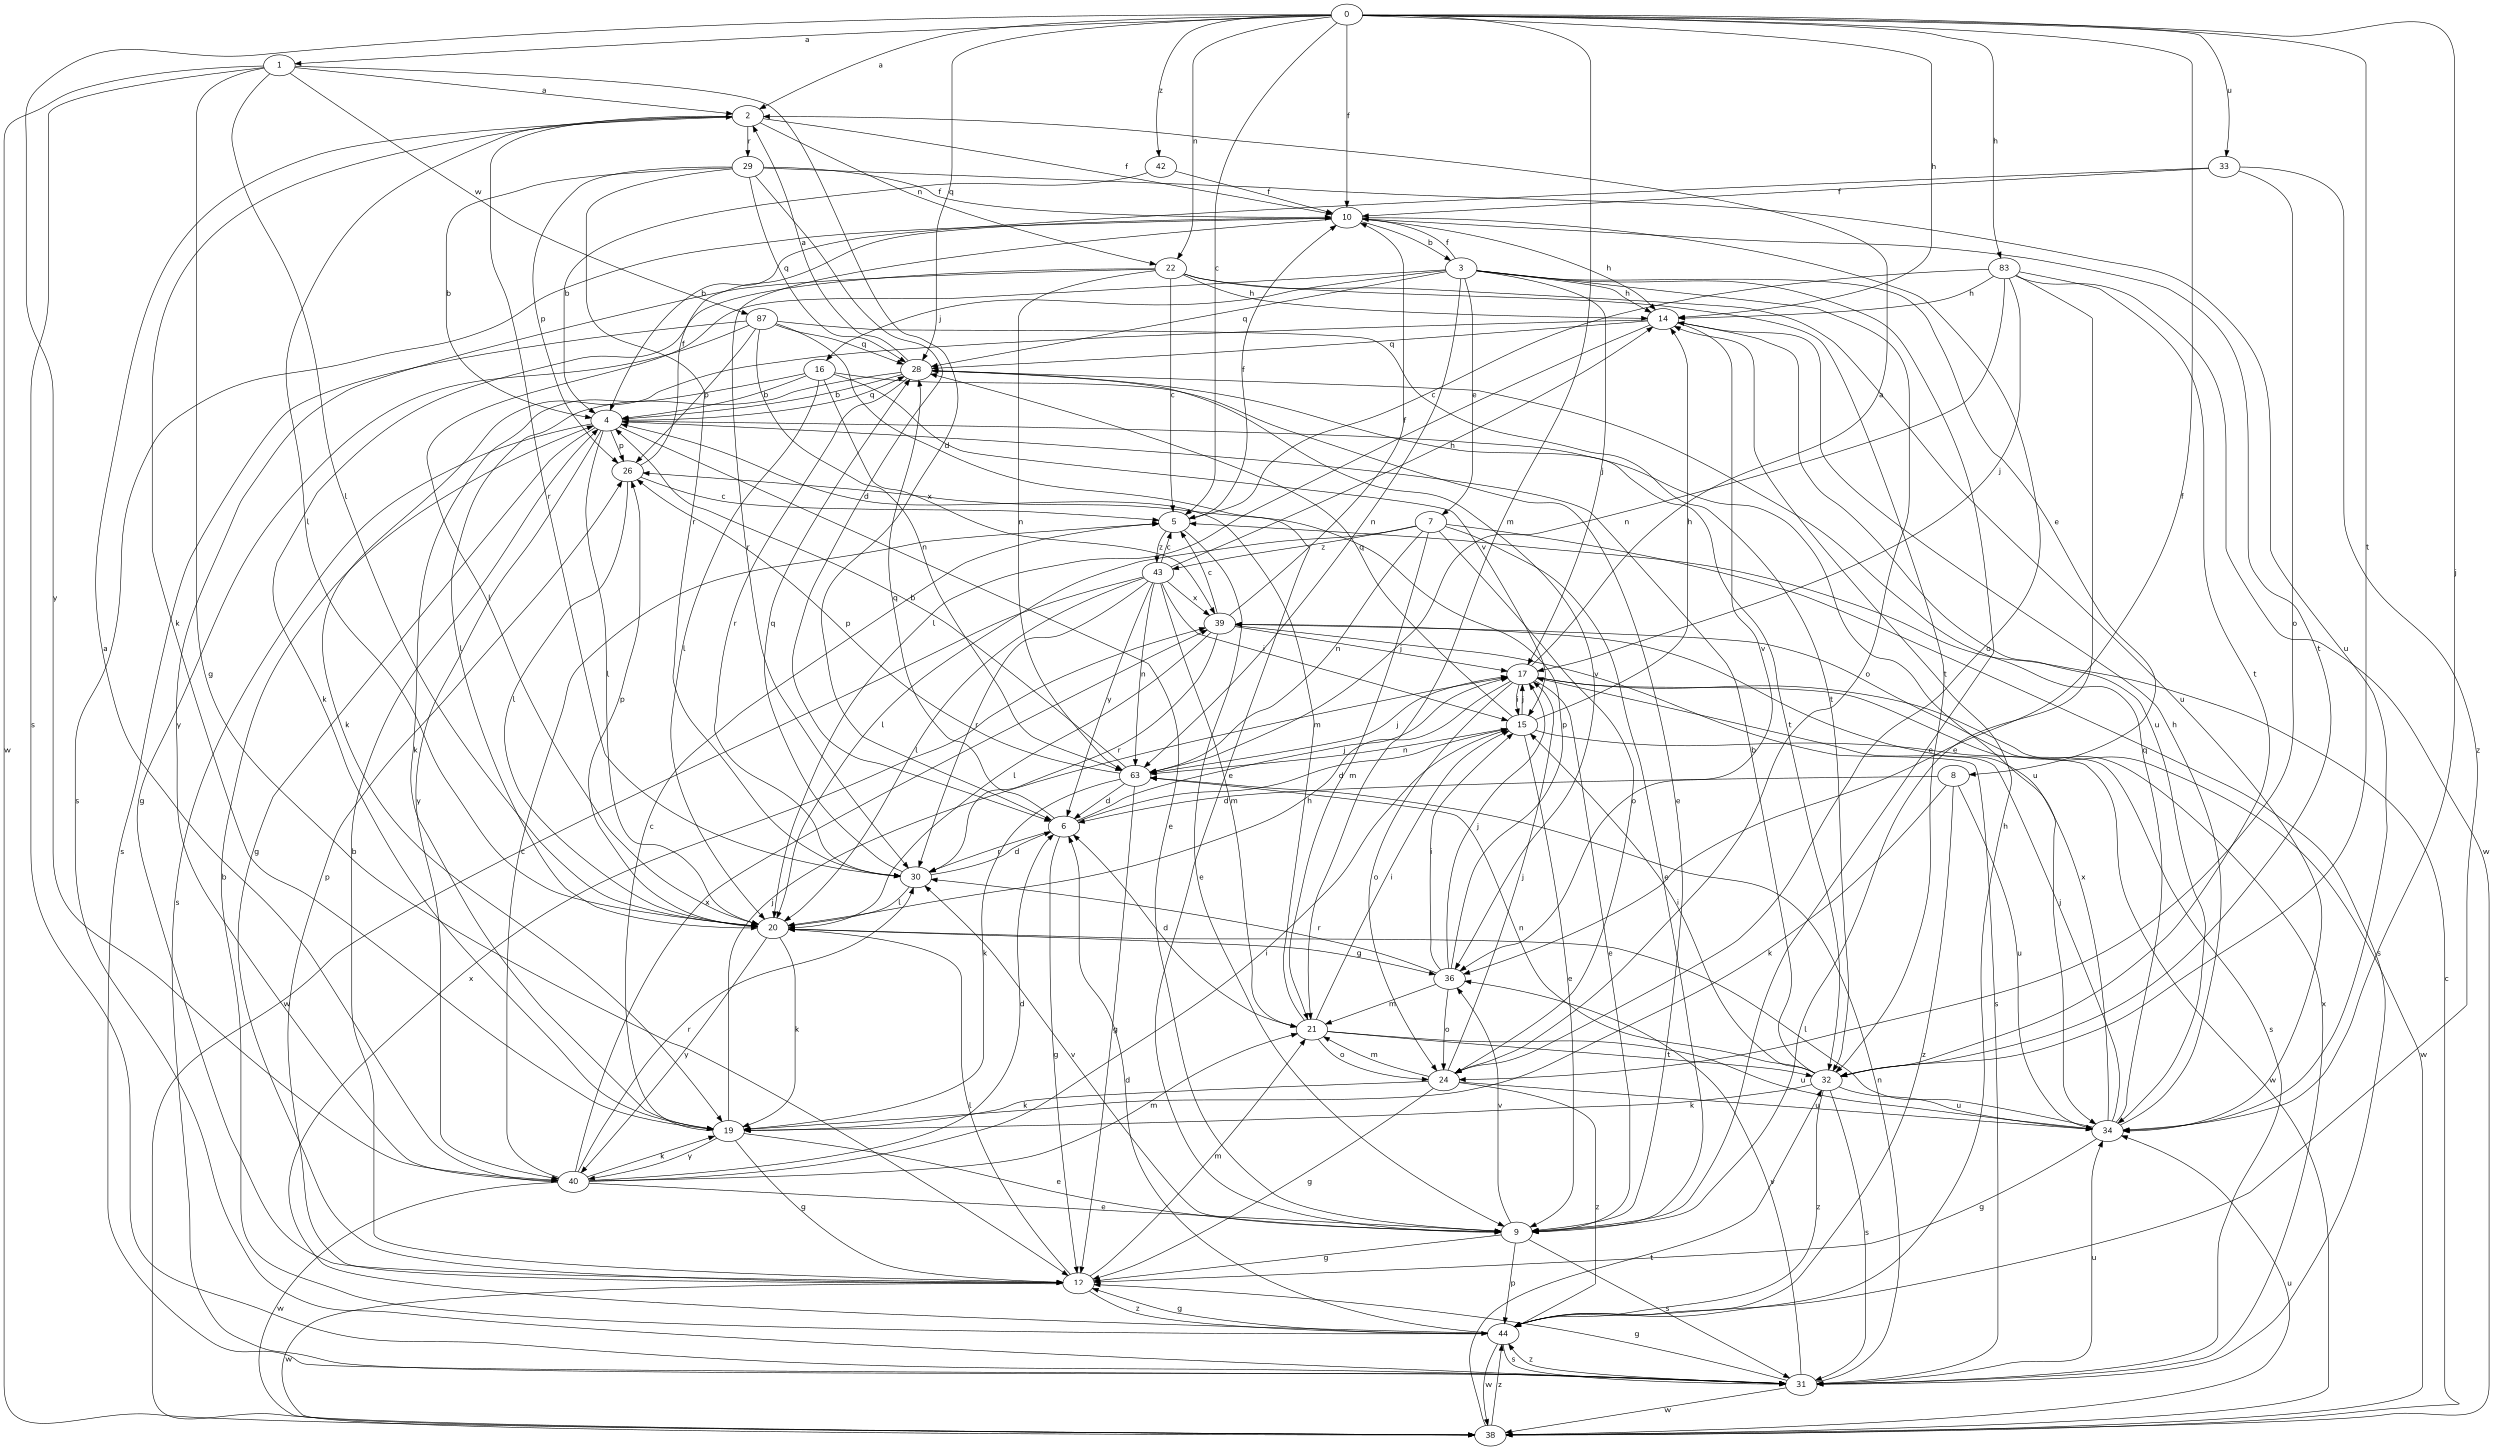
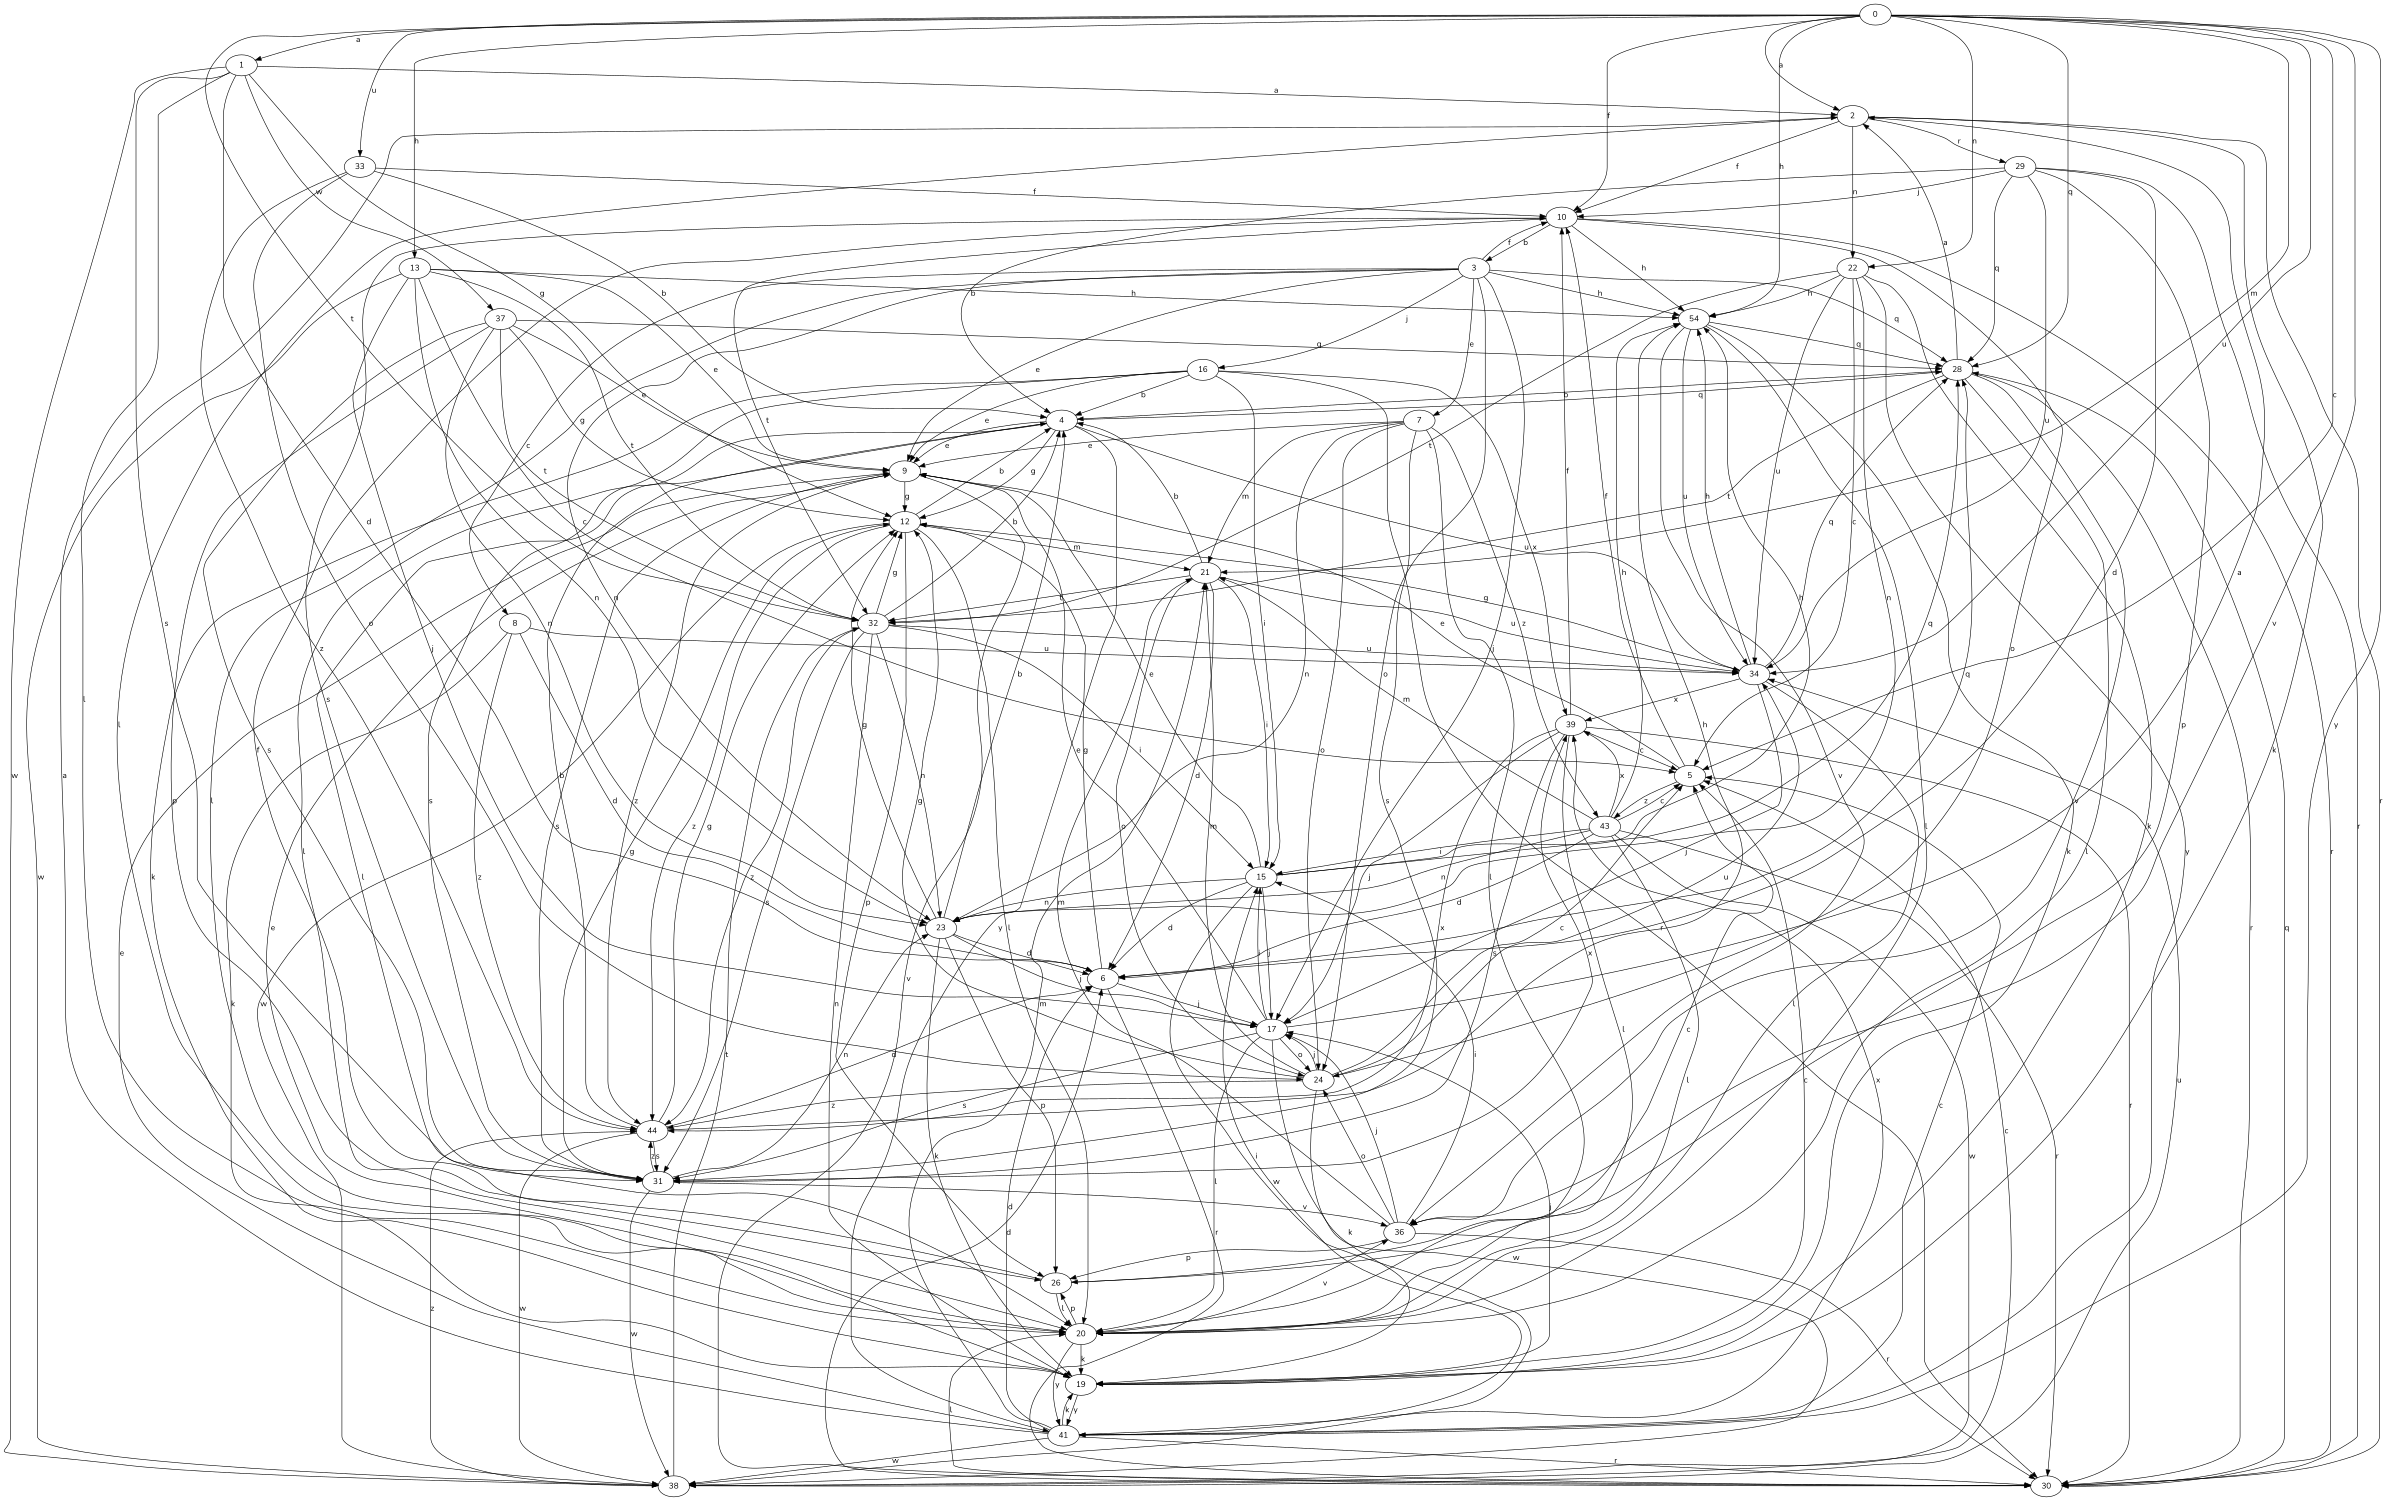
  strict digraph {
    fontname=Nunito
    node [fontname=Nunito]
    edge [fontname=Nunito]
    0
    1
    2
    5
    10
-   13 [label=83]
-   14
+   13
+   14 [label=54]
    21
    22
    28
    32
    33
    34
    36
-   41 [label=40]
-   42
+   41
    6
    12
    20
    31
-   37 [label=87]
+   37
    38
    19
    29
    30
    9
    43
    3
    24
    17
-   23 [label=63]
+   23
    4
    15
    44
    39
    26
    16
    7
    8
    0 -> 1 [label=a]
    0 -> 2 [label=a]
    0 -> 5 [label=c]
    0 -> 10 [label=f]
    0 -> 13 [label=h]
    0 -> 14 [label=h]
    0 -> 21 [label=m]
    0 -> 22 [label=n]
    0 -> 28 [label=q]
    0 -> 32 [label=t]
    0 -> 33 [label=u]
-   0 -> 34 [label=j]
-   0 -> 36 [label=f]
+   0 -> 34 [label=u]
+   0 -> 36 [label=v]
    0 -> 41 [label=y]
-   0 -> 42 [label=z]
    1 -> 2 [label=a]
    1 -> 6 [label=d]
    1 -> 12 [label=g]
    1 -> 20 [label=l]
    1 -> 31 [label=s]
    1 -> 37 [label=w]
    1 -> 38 [label=w]
    2 -> 10 [label=f]
    2 -> 22 [label=n]
    2 -> 20 [label=l]
    2 -> 19 [label=k]
    2 -> 29 [label=r]
    2 -> 30 [label=r]
    5 -> 10 [label=f]
    5 -> 9 [label=e]
    5 -> 43 [label=z]
    10 -> 14 [label=h]
    10 -> 32 [label=t]
    10 -> 31 [label=s]
    10 -> 30 [label=r]
    10 -> 3 [label=b]
    10 -> 24 [label=o]
    13 -> 5 [label=c]
    13 -> 14 [label=h]
    13 -> 32 [label=t]
    13 -> 38 [label=w]
    13 -> 9 [label=e]
    13 -> 17 [label=j]
    13 -> 23 [label=n]
    14 -> 28 [label=q]
    14 -> 34 [label=u]
    14 -> 36 [label=v]
    14 -> 20 [label=l]
    14 -> 19 [label=k]
    21 -> 32 [label=t]
    21 -> 34 [label=u]
    21 -> 6 [label=d]
    21 -> 24 [label=o]
-   21 -> 4 [label=m]
+   21 -> 4 [label=b]
    21 -> 15 [label=i]
    22 -> 5 [label=c]
    22 -> 14 [label=h]
    22 -> 32 [label=t]
    22 -> 34 [label=u]
    22 -> 41 [label=y]
    22 -> 19 [label=k]
    22 -> 23 [label=n]
    28 -> 2 [label=a]
    28 -> 32 [label=t]
    28 -> 36 [label=v]
    28 -> 20 [label=l]
    28 -> 30 [label=r]
    28 -> 4 [label=b]
    32 -> 34 [label=u]
-   19 -> 12 [label=g]
+   32 -> 12 [label=g]
    32 -> 31 [label=s]
-   32 -> 19 [label=k]
+   32 -> 19 [label=n]
    32 -> 23 [label=n]
    32 -> 4 [label=b]
    32 -> 15 [label=i]
    32 -> 44 [label=z]
    33 -> 10 [label=f]
    33 -> 24 [label=o]
    33 -> 4 [label=b]
    33 -> 44 [label=z]
    34 -> 14 [label=h]
    34 -> 28 [label=q]
    34 -> 12 [label=g]
    34 -> 20 [label=l]
    34 -> 17 [label=j]
    34 -> 39 [label=x]
    36 -> 21 [label=m]
    36 -> 30 [label=r]
    36 -> 24 [label=o]
    36 -> 17 [label=j]
    36 -> 15 [label=i]
    36 -> 26 [label=p]
    41 -> 2 [label=a]
    41 -> 5 [label=c]
    41 -> 21 [label=m]
    41 -> 6 [label=d]
    41 -> 38 [label=w]
    41 -> 19 [label=k]
    41 -> 30 [label=r]
    41 -> 9 [label=e]
    41 -> 15 [label=i]
    41 -> 39 [label=x]
-   42 -> 10 [label=f]
-   42 -> 4 [label=b]
    6 -> 28 [label=q]
    6 -> 12 [label=g]
    6 -> 30 [label=r]
    6 -> 17 [label=j]
    12 -> 21 [label=m]
    12 -> 20 [label=l]
    12 -> 38 [label=w]
    12 -> 4 [label=b]
    12 -> 44 [label=z]
    12 -> 26 [label=p]
-   20 -> 36 [label=g]
+   20 -> 36 [label=v]
    20 -> 41 [label=y]
    20 -> 19 [label=k]
    20 -> 26 [label=p]
-   31 -> 34 [label=u]
    31 -> 36 [label=v]
    31 -> 12 [label=g]
    31 -> 38 [label=w]
    31 -> 23 [label=n]
    31 -> 44 [label=z]
    31 -> 39 [label=x]
    37 -> 28 [label=q]
    37 -> 32 [label=t]
    37 -> 12 [label=g]
    37 -> 31 [label=s]
    37 -> 9 [label=e]
    37 -> 23 [label=n]
    37 -> 26 [label=p]
    38 -> 5 [label=c]
    38 -> 32 [label=t]
    38 -> 34 [label=u]
    38 -> 44 [label=z]
    19 -> 5 [label=c]
    19 -> 41 [label=y]
    19 -> 9 [label=e]
    19 -> 17 [label=j]
-   29 -> 10 [label=f]
+   29 -> 10 [label=j]
    29 -> 28 [label=q]
    29 -> 34 [label=u]
    29 -> 6 [label=d]
    29 -> 30 [label=r]
    29 -> 4 [label=b]
    29 -> 26 [label=p]
    30 -> 28 [label=q]
    30 -> 6 [label=d]
    30 -> 20 [label=l]
-   9 -> 36 [label=v]
    9 -> 12 [label=g]
    9 -> 31 [label=s]
    9 -> 30 [label=v]
-   9 -> 44 [label=p]
+   9 -> 44 [label=z]
    43 -> 5 [label=c]
    43 -> 14 [label=h]
    43 -> 21 [label=m]
-   43 -> 6 [label=y]
+   43 -> 6 [label=d]
    43 -> 20 [label=l]
    43 -> 38 [label=w]
    43 -> 30 [label=r]
    43 -> 23 [label=n]
    43 -> 15 [label=i]
    43 -> 39 [label=x]
    3 -> 10 [label=f]
    3 -> 14 [label=h]
    3 -> 28 [label=q]
    3 -> 20 [label=l]
    3 -> 9 [label=e]
    3 -> 24 [label=o]
    3 -> 17 [label=j]
    3 -> 23 [label=n]
    3 -> 16 [label=j]
    3 -> 7 [label=e]
-   3 -> 8 [label=e]
+   3 -> 8 [label=c]
+   24 -> 5 [label=c]
    24 -> 21 [label=m]
    24 -> 34 [label=u]
    24 -> 12 [label=g]
    24 -> 19 [label=k]
    24 -> 17 [label=j]
    24 -> 44 [label=z]
    17 -> 2 [label=a]
-   17 -> 20 [label=h]
+   17 -> 20 [label=l]
    17 -> 31 [label=s]
    17 -> 38 [label=w]
    17 -> 9 [label=e]
    17 -> 24 [label=o]
    17 -> 15 [label=i]
    23 -> 6 [label=d]
    23 -> 12 [label=g]
    23 -> 19 [label=k]
    23 -> 17 [label=j]
    23 -> 4 [label=b]
    23 -> 26 [label=p]
    4 -> 28 [label=q]
    4 -> 34 [label=u]
    4 -> 41 [label=y]
    4 -> 12 [label=g]
    4 -> 20 [label=l]
    4 -> 31 [label=s]
    4 -> 9 [label=e]
-   4 -> 26 [label=p]
    15 -> 14 [label=h]
    15 -> 28 [label=q]
-   6 -> 15 [label=d]
+   15 -> 6 [label=d]
    15 -> 38 [label=w]
    15 -> 9 [label=e]
    15 -> 17 [label=j]
    15 -> 23 [label=n]
    44 -> 14 [label=h]
    44 -> 6 [label=d]
    44 -> 12 [label=g]
    44 -> 31 [label=s]
    44 -> 38 [label=w]
    44 -> 4 [label=b]
-   44 -> 39 [label=x]
+   39 -> 44 [label=x]
    39 -> 5 [label=c]
    39 -> 10 [label=f]
    39 -> 20 [label=l]
    39 -> 31 [label=s]
    39 -> 30 [label=r]
    39 -> 17 [label=j]
    26 -> 5 [label=c]
    26 -> 10 [label=f]
    26 -> 20 [label=l]
    16 -> 20 [label=l]
    16 -> 19 [label=k]
+   16 -> 30 [label=r]
    16 -> 9 [label=e]
    16 -> 4 [label=b]
-   16 -> 15 [label=v]
+   16 -> 15 [label=i]
    16 -> 39 [label=x]
    7 -> 21 [label=m]
    7 -> 20 [label=l]
    7 -> 31 [label=s]
    7 -> 9 [label=e]
    7 -> 43 [label=z]
    7 -> 24 [label=o]
    7 -> 23 [label=n]
    8 -> 34 [label=u]
    8 -> 6 [label=d]
    8 -> 19 [label=k]
    8 -> 44 [label=z]
  }
